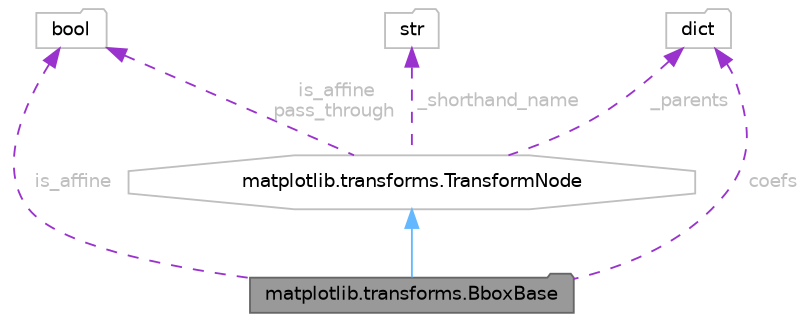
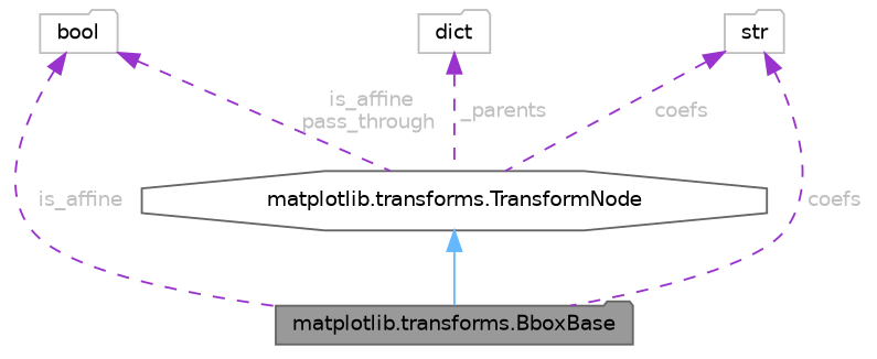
  digraph {
    node [color=grey75 fillcolor=white fontname=Helvetica fontsize=10 shape=folder style=filled]
    edge [color=darkorchid3 dir=back fontname=Helvetica fontsize=10 labelfontname=Helvetica labelfontsize=10 style=dashed fontcolor=grey]
    n1 [color=gray40 fillcolor=grey60 fontcolor=black height=0.2 label="matplotlib.transforms.BboxBase" width=0.4]
-   n2 [height=0.2 label="matplotlib.transforms.TransformNode" shape=octagon width=0.4]
+   n2 [color=gray40 height=0.2 label="matplotlib.transforms.TransformNode" shape=octagon width=0.4]
    n3 [height=0.2 label=bool width=0.4]
    n4 [height=0.2 label=dict width=0.4]
    n5 [height=0.2 label=str width=0.4]
    n2 -> n1 [color=steelblue1 style=solid fontcolor=""]
    n3 -> n1 [label=" is_affine"]
    n3 -> n2 [label=" is_affine\npass_through"]
-   n4 -> n1 [label=" coefs"]
+   n5 -> n1 [label=" coefs"]
    n4 -> n2 [label=" _parents"]
-   n5 -> n2 [label=" _shorthand_name"]
+   n5 -> n2 [label=" coefs"]
  }
